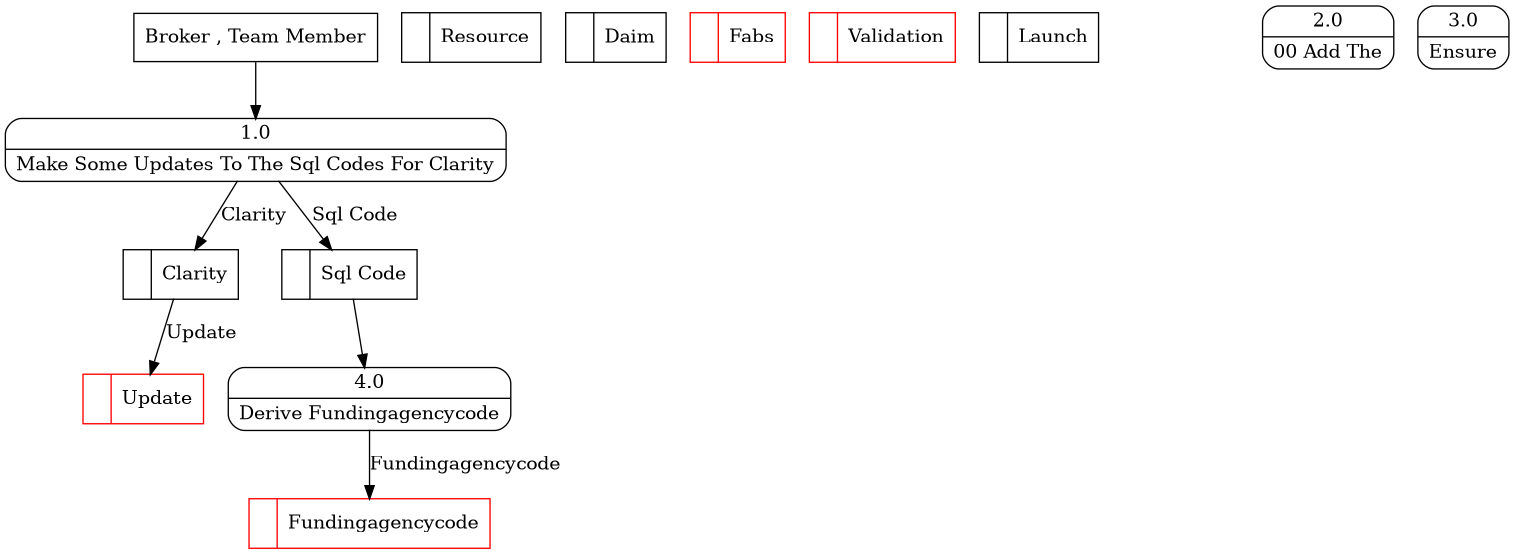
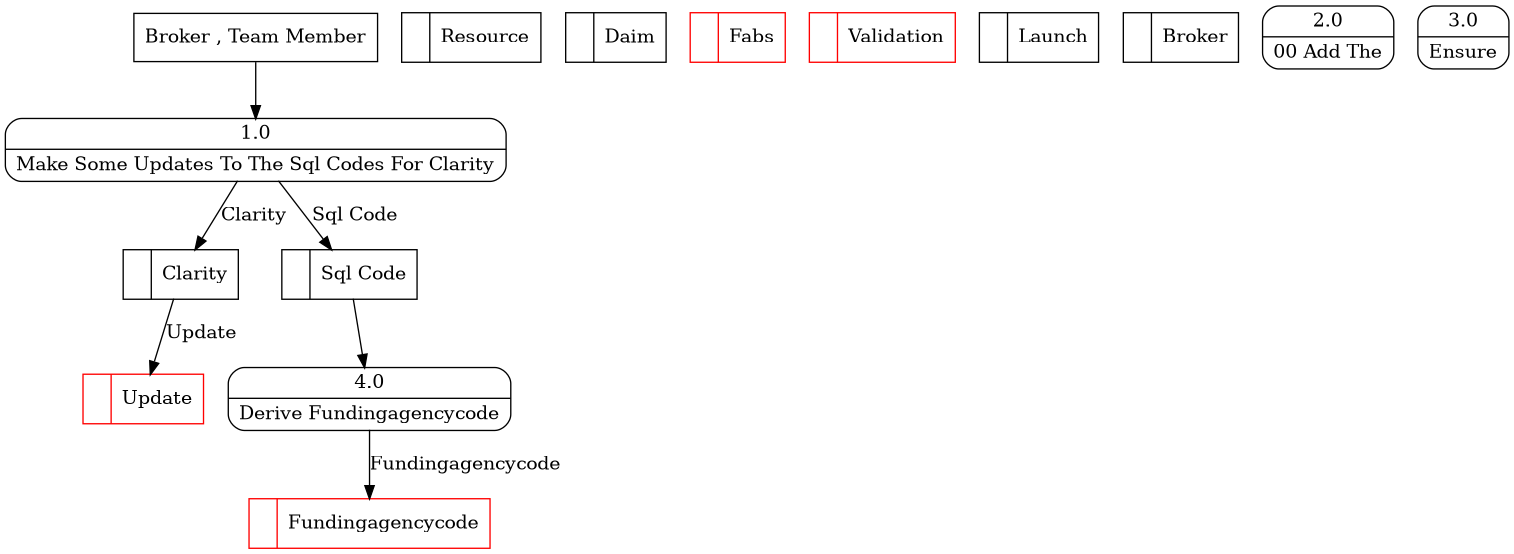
  digraph {
    node [shape=record]
    n1 [label="<f0>  |<f1> Clarity "]
    n2 [color=red label="<f0>  |<f1> Update "]
    n3 [label="<f0>  |<f1> Resource "]
    n4 [label="<f0>  |<f1> Daim "]
    n5 [color=red label="<f0>  |<f1> Fabs "]
    n6 [color=red label="<f0>  |<f1> Validation "]
    n7 [label="<f0>  |<f1> Launch "]
    n8 [color=red label="<f0>  |<f1> Fundingagencycode "]
    n9 [label="<f0>  |<f1> Sql Code "]
    n10 [label="{<f0> 4.0|<f1> Derive Fundingagencycode }" shape=Mrecord]
+   n11 [label="<f0>  |<f1> Broker "]
    n12 [label="Broker , Team Member" shape=box]
    n13 [label="{<f0> 1.0|<f1> Make Some Updates To The Sql Codes For Clarity }" shape=Mrecord]
    n14 [label="{<f0> 2.0|<f1> 00 Add The }" shape=Mrecord]
    n15 [label="{<f0> 3.0|<f1> Ensure }" shape=Mrecord]
    n1 -> n2 [label=Update]
    n9 -> n10
    n10 -> n8 [label=Fundingagencycode]
    n12 -> n13
    n13 -> n1 [label=Clarity]
    n13 -> n9 [label="Sql Code"]
  }
